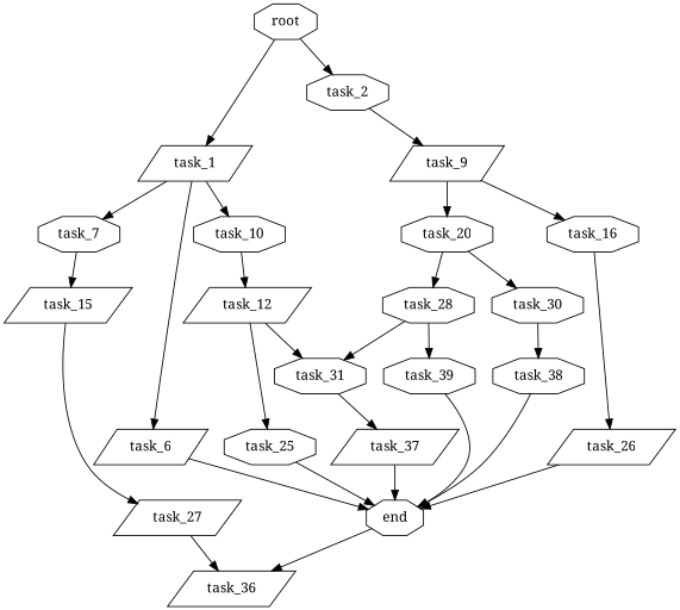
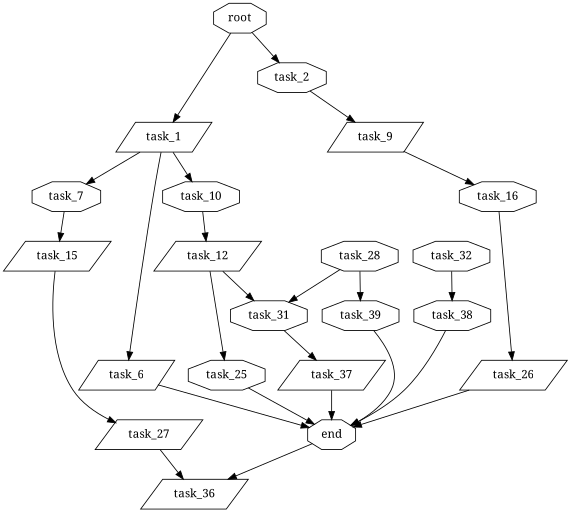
  digraph {
    fontname="Noto Serif"
    node [fontname="Noto Serif" shape=octagon]
    edge [fontname="Noto Serif"]
    task_1 [shape=parallelogram]
    root
    task_2
    task_7
    n5 [label=task_6 shape=parallelogram]
    task_10
    task_9 [shape=parallelogram]
    task_15 [shape=parallelogram]
    end
    n10 [label=task_12 shape=parallelogram]
    task_16
-   task_20
    task_27 [shape=parallelogram]
    task_36 [shape=parallelogram]
    task_26 [shape=parallelogram]
    task_28
-   task_32 [label=task_30]
+   task_32
    task_25
    task_31
    task_37 [shape=parallelogram]
    task_39
    task_38
    task_1 -> task_7
    task_1 -> n5
    task_1 -> task_10
    root -> task_1
    root -> task_2
    task_2 -> task_9
    task_7 -> task_15
    n5 -> end
    task_10 -> n10
    task_9 -> task_16
-   task_9 -> task_20
    task_15 -> task_27
    end -> task_36
    n10 -> task_25
    n10 -> task_31
    task_16 -> task_26
-   task_20 -> task_28
-   task_20 -> task_32
    task_27 -> task_36
    task_26 -> end
    task_28 -> task_31
    task_28 -> task_39
    task_32 -> task_38
    task_25 -> end
    task_31 -> task_37
    task_37 -> end
    task_39 -> end
    task_38 -> end
  }
